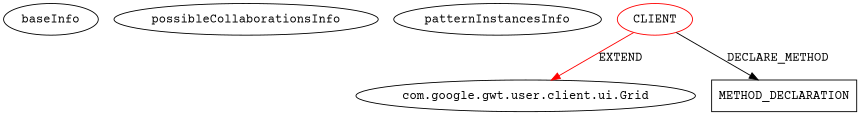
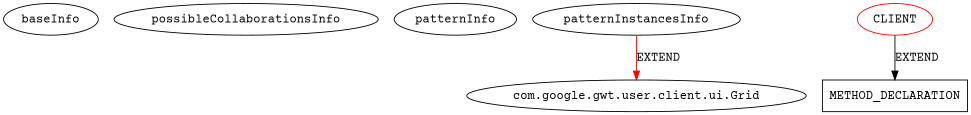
  digraph {
    fontname="Courier Prime"
    node [fontname="Courier Prime"]
    edge [fontname="Courier Prime"]
    baseInfo [category=pattern graphId=769 isAnonymous=false possibleRelation=false]
    possibleCollaborationsInfo
+   patternInfo [frequency=2.0 patternRootClient=0]
    patternInstancesInfo [0="jaxzin-gwt-common-widgets~/jaxzin-gwt-common-widgets/gwt-common-widgets-master/src/com/jaxzin/gwt/ui/client/table/grid/edit/EditableGrid.java~EditableGrid~3142" 1="hmiguellima-ugat~/hmiguellima-ugat/ugat-master/src/org/ucp/ugat/client/common/ui/TopPanel.java~TopPanel~3049"]
    n5 [isFrameworkType=false label="com.google.gwt.user.client.ui.Grid" vertexType=FRAMEWORK_CLASS_TYPE]
    n6 [color=red isFrameworkType=false label=CLIENT vertexType=ROOT_CLIENT_CLASS_DECLARATION]
    n7 [isFrameworkType=false label=METHOD_DECLARATION shape=box vertexType=CLIENT_METHOD_DECLARATION]
-   n6 -> n5 [color=red label=EXTEND]
-   n6 -> n7 [label=DECLARE_METHOD]
+   patternInstancesInfo -> n5 [color=red label=EXTEND]
+   n6 -> n7 [label=EXTEND]
  }
